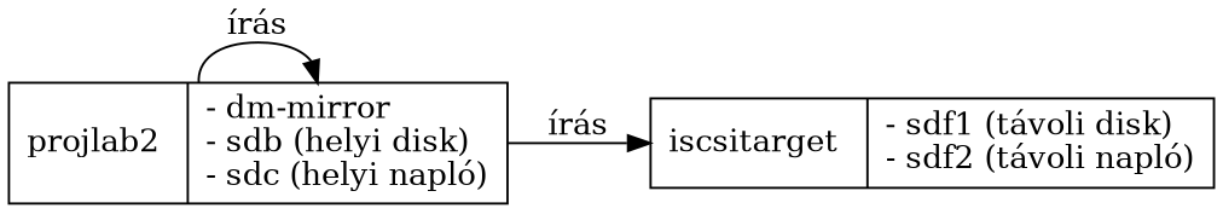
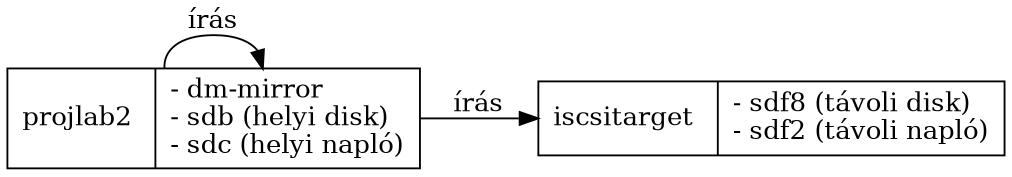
  digraph {
    rankdir=LR
    fontname="DejaVu Serif"
    node [shape=record fontname="DejaVu Serif"]
    edge [fontname="DejaVu Serif"]
    n1 [label="{projlab2 \l|- dm-mirror\l- sdb (helyi disk)\l- sdc (helyi napló)\l}"]
-   n2 [label="{iscsitarget \l|- sdf1 (távoli disk)\l- sdf2 (távoli napló)\l}"]
+   n2 [label="{iscsitarget \l|- sdf8 (távoli disk)\l- sdf2 (távoli napló)\l}"]
    n1 -> n1 [label="írás"]
    n1 -> n2 [label="írás"]
  }
